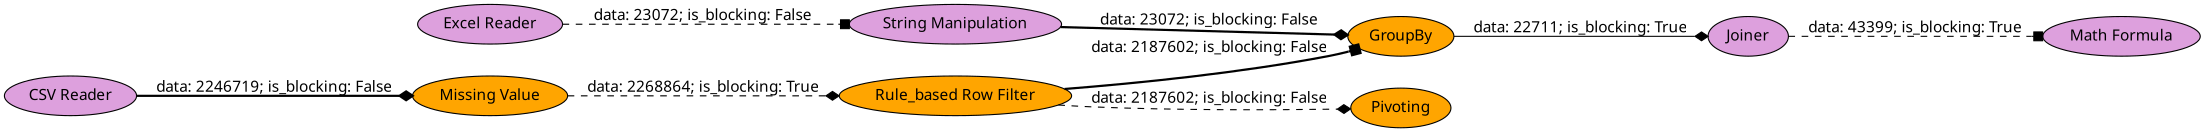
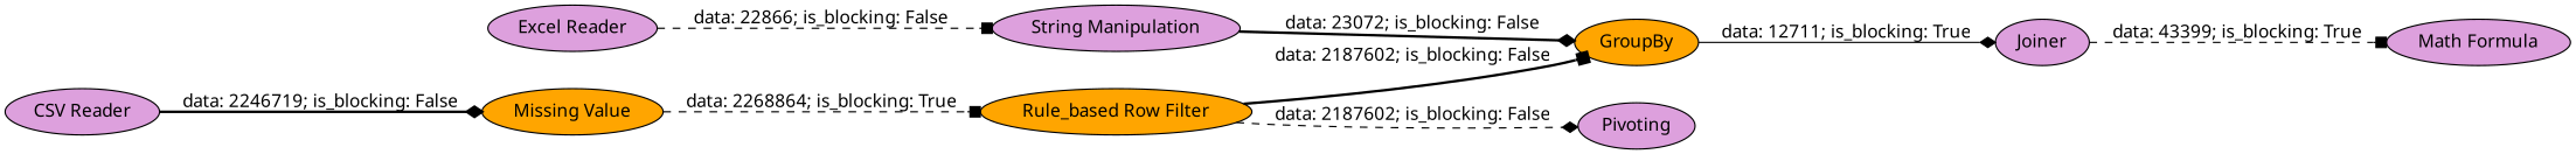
  digraph {
    fontname="Noto Sans"
    rankdir=LR
    node [fillcolor=plum fontname="Noto Sans" style=filled]
    edge [arrowhead=box fontname="Noto Sans" style=dashed]
    n1 [label="Excel Reader"]
    n2 [label="String Manipulation"]
    n3 [fillcolor=orange label=GroupBy]
    n4 [label="Math Formula"]
    n5 [label="CSV Reader"]
    n6 [fillcolor=orange label="Missing Value"]
    n7 [fillcolor=orange label="Rule_based Row Filter"]
-   n8 [fillcolor=orange label=Pivoting]
+   n8 [label=Pivoting]
    n9 [label=Joiner]
-   n1 -> n2 [label="data: 23072; is_blocking: False"]
+   n1 -> n2 [label="data: 22866; is_blocking: False"]
    n2 -> n3 [arrowhead=diamond label="data: 23072; is_blocking: False" style=bold]
-   n3 -> n9 [arrowhead=diamond label="data: 22711; is_blocking: True" style=solid]
+   n3 -> n9 [arrowhead=diamond label="data: 12711; is_blocking: True" style=solid]
    n5 -> n6 [arrowhead=diamond label="data: 2246719; is_blocking: False" style=bold]
-   n6 -> n7 [arrowhead=diamond label="data: 2268864; is_blocking: True"]
+   n6 -> n7 [label="data: 2268864; is_blocking: True"]
    n7 -> n3 [label="data: 2187602; is_blocking: False" style=bold]
    n7 -> n8 [arrowhead=diamond label="data: 2187602; is_blocking: False"]
    n9 -> n4 [label="data: 43399; is_blocking: True"]
  }
